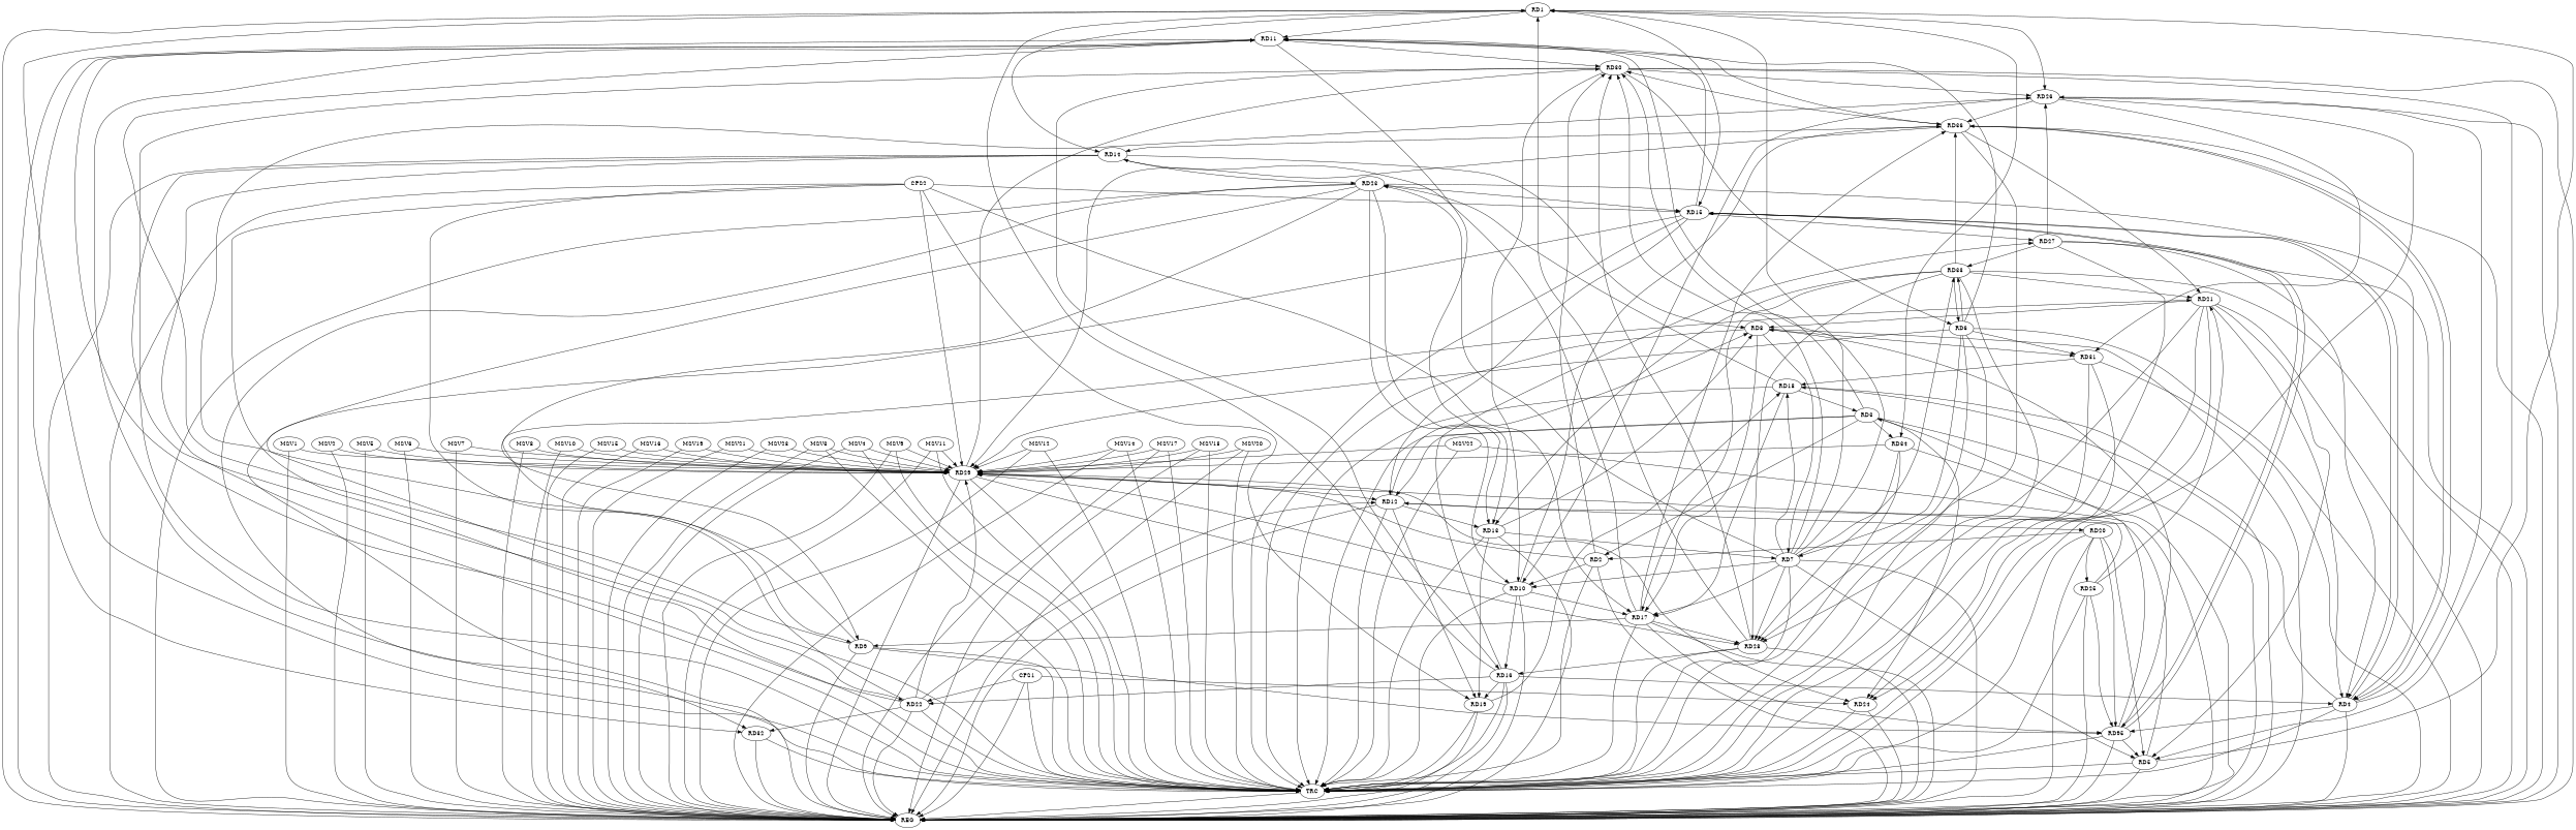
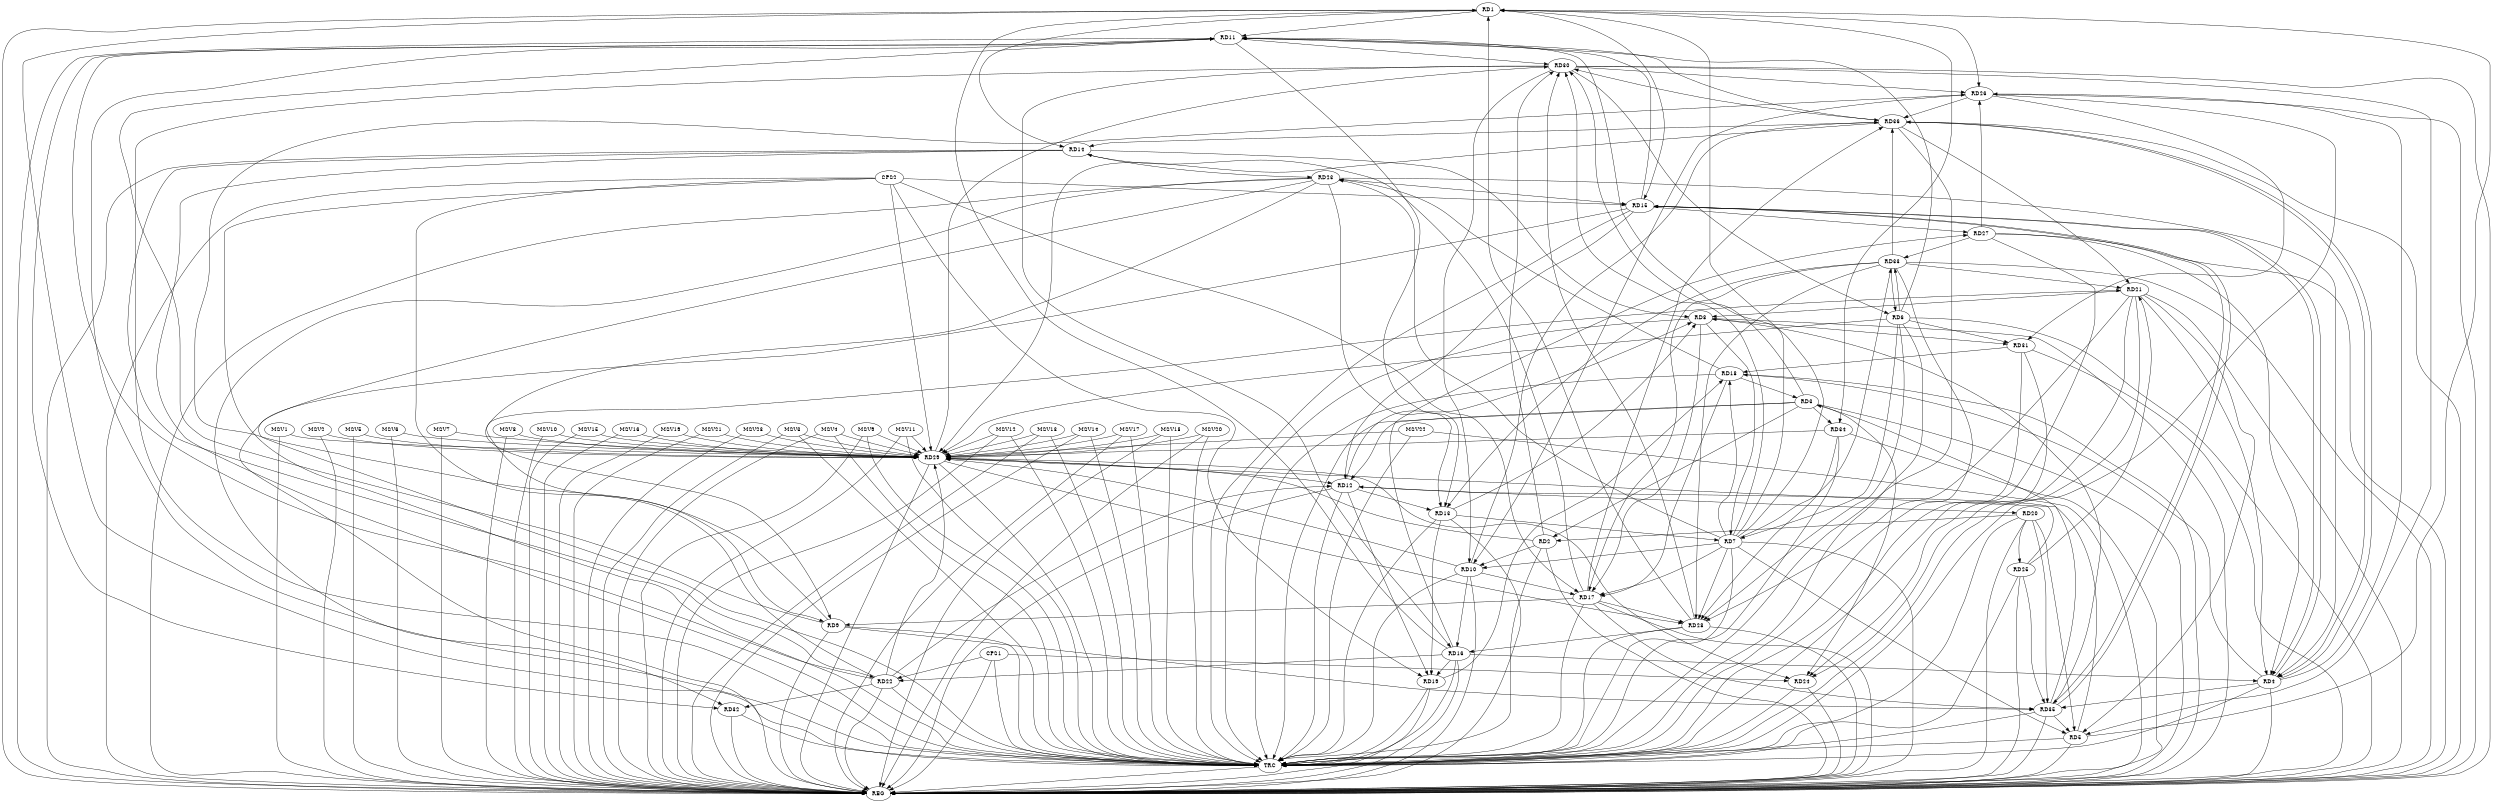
  strict digraph {
    n1 [label=RD1]
    n2 [label=RD11]
    n3 [label=RD14]
    n4 [label=RD15]
    n5 [label=RD26]
    n6 [label=RD34]
    n7 [label=REG]
    n8 [label=TRC]
    n9 [label=RD30]
    n10 [label=RD36]
    n11 [label=RD13]
    n12 [label=RD32]
    n13 [label=RD23]
    n14 [label=RD8]
    n15 [label=RD22]
    n16 [label=RD12]
    n17 [label=RD4]
-   n18 [label=RD95]
+   n18 [label=RD35]
    n19 [label=RD27]
    n20 [label=RD10]
    n21 [label=RD31]
    n22 [label=RD29]
    n23 [label=RD28]
    n24 [label=RD2]
    n25 [label=RD17]
    n26 [label=RD16]
    n27 [label=RD24]
    n28 [label=RD5]
    n29 [label=RD6]
    n30 [label=RD3]
    n31 [label=RD19]
    n32 [label=RD20]
    n33 [label=RD18]
    n34 [label=RD21]
    n35 [label=RD7]
    n36 [label=RD33]
    n37 [label=RD9]
    n38 [label=RD25]
    n39 [label=CPS1]
    n40 [label=CPS2]
    n41 [label=MSV1]
    n42 [label=MSV2]
    n43 [label=MSV3]
    n44 [label=MSV4]
    n45 [label=MSV5]
    n46 [label=MSV6]
    n47 [label=MSV7]
    n48 [label=MSV8]
    n49 [label=MSV9]
    n50 [label=MSV10]
    n51 [label=MSV11]
    n52 [label=MSV12]
+   n53 [label=MSV13]
    n54 [label=MSV14]
    n55 [label=MSV15]
    n56 [label=MSV16]
    n57 [label=MSV17]
    n58 [label=MSV18]
    n59 [label=MSV19]
    n60 [label=MSV20]
    n61 [label=MSV21]
    n62 [label=MSV22]
    n63 [label=MSV23]
    n1 -> n2
    n1 -> n3
    n1 -> n4
    n1 -> n5
    n1 -> n6
    n1 -> n7
    n1 -> n8
    n2 -> n7
    n2 -> n8
    n2 -> n9
    n2 -> n10
    n2 -> n11
    n2 -> n12
    n3 -> n7
    n3 -> n8
    n3 -> n13
    n3 -> n14
    n3 -> n15
    n4 -> n2
    n4 -> n7
    n4 -> n8
    n4 -> n16
    n4 -> n17
    n4 -> n18
    n4 -> n19
    n5 -> n7
    n5 -> n8
    n5 -> n10
    n5 -> n20
    n5 -> n21
    n6 -> n7
    n6 -> n8
    n6 -> n22
    n6 -> n23
    n8 -> n7
    n9 -> n5
    n9 -> n7
    n9 -> n8
    n9 -> n20
    n9 -> n26
    n9 -> n28
    n9 -> n29
    n10 -> n3
    n10 -> n7
    n10 -> n8
    n10 -> n9
    n10 -> n17
    n10 -> n22
    n10 -> n34
    n11 -> n7
    n11 -> n8
    n11 -> n14
    n11 -> n31
    n11 -> n35
    n12 -> n7
    n12 -> n8
    n13 -> n4
    n13 -> n7
    n13 -> n8
    n13 -> n11
    n13 -> n12
    n13 -> n17
-   n13 -> n20
    n13 -> n37
    n14 -> n7
    n14 -> n8
    n14 -> n21
    n14 -> n25
    n14 -> n35
    n15 -> n2
    n15 -> n7
    n15 -> n8
    n15 -> n12
    n15 -> n16
    n15 -> n22
    n15 -> n34
    n16 -> n7
    n16 -> n8
    n16 -> n11
    n16 -> n14
    n16 -> n31
    n16 -> n32
    n17 -> n4
    n17 -> n5
    n17 -> n7
    n17 -> n8
    n17 -> n10
    n17 -> n18
    n17 -> n33
    n18 -> n4
    n18 -> n7
    n18 -> n8
    n18 -> n14
    n18 -> n28
    n18 -> n30
    n19 -> n5
    n19 -> n7
    n19 -> n8
    n19 -> n17
    n19 -> n36
    n20 -> n7
    n20 -> n8
    n20 -> n10
    n20 -> n22
    n20 -> n25
    n20 -> n26
    n21 -> n7
    n21 -> n8
    n21 -> n27
    n21 -> n33
    n22 -> n7
    n22 -> n8
    n22 -> n9
    n22 -> n16
    n22 -> n23
    n22 -> n27
    n23 -> n1
    n23 -> n7
    n23 -> n8
    n23 -> n9
    n23 -> n26
    n24 -> n7
    n24 -> n8
    n24 -> n9
    n24 -> n20
    n24 -> n22
    n25 -> n3
    n25 -> n7
    n25 -> n8
    n25 -> n10
    n25 -> n18
    n25 -> n23
    n25 -> n37
    n26 -> n1
    n26 -> n7
    n26 -> n8
    n26 -> n15
    n26 -> n17
    n26 -> n19
    n26 -> n31
    n27 -> n7
    n27 -> n8
    n28 -> n1
    n28 -> n7
    n28 -> n8
    n28 -> n22
    n29 -> n2
    n29 -> n7
    n29 -> n8
    n29 -> n21
    n29 -> n22
    n29 -> n23
    n29 -> n35
    n29 -> n36
    n30 -> n6
    n30 -> n7
    n30 -> n8
    n30 -> n9
    n30 -> n16
    n30 -> n24
    n30 -> n27
    n31 -> n7
    n31 -> n8
    n31 -> n33
    n32 -> n7
    n32 -> n8
    n32 -> n18
    n32 -> n24
    n32 -> n28
    n32 -> n38
    n33 -> n7
    n33 -> n8
    n33 -> n13
    n33 -> n25
    n33 -> n30
    n34 -> n7
    n34 -> n8
    n34 -> n14
    n34 -> n17
    n34 -> n23
    n34 -> n27
    n34 -> n28
    n35 -> n1
    n35 -> n2
    n35 -> n7
    n35 -> n8
    n35 -> n9
    n35 -> n13
    n35 -> n20
    n35 -> n23
    n35 -> n25
    n35 -> n28
    n35 -> n33
    n35 -> n36
    n36 -> n7
    n36 -> n8
    n36 -> n10
    n36 -> n11
    n36 -> n23
    n36 -> n25
    n36 -> n29
    n36 -> n34
    n37 -> n2
    n37 -> n5
    n37 -> n7
    n37 -> n8
    n37 -> n18
    n38 -> n7
    n38 -> n8
    n38 -> n16
    n38 -> n18
    n38 -> n34
    n39 -> n7
    n39 -> n8
    n39 -> n15
    n39 -> n27
    n40 -> n4
    n40 -> n7
    n40 -> n8
    n40 -> n22
    n40 -> n25
    n40 -> n31
    n40 -> n37
    n41 -> n7
    n41 -> n22
    n42 -> n7
    n42 -> n22
    n43 -> n7
    n43 -> n8
    n43 -> n22
    n44 -> n7
    n44 -> n8
    n44 -> n22
    n45 -> n7
    n45 -> n22
    n46 -> n7
    n46 -> n22
    n47 -> n7
    n47 -> n22
    n48 -> n7
    n48 -> n22
    n49 -> n7
    n49 -> n8
    n49 -> n22
    n50 -> n7
    n50 -> n22
    n51 -> n7
    n51 -> n8
    n51 -> n22
    n52 -> n7
    n52 -> n8
    n52 -> n22
+   n53 -> n7
+   n53 -> n8
+   n53 -> n22
    n54 -> n7
    n54 -> n8
    n54 -> n22
    n55 -> n7
    n55 -> n22
    n56 -> n7
    n56 -> n22
    n57 -> n7
    n57 -> n8
    n57 -> n22
    n58 -> n7
    n58 -> n8
    n58 -> n22
    n59 -> n7
    n59 -> n22
    n60 -> n7
    n60 -> n8
    n60 -> n22
    n61 -> n7
    n61 -> n22
    n62 -> n7
    n62 -> n8
    n62 -> n22
    n63 -> n7
    n63 -> n22
  }
